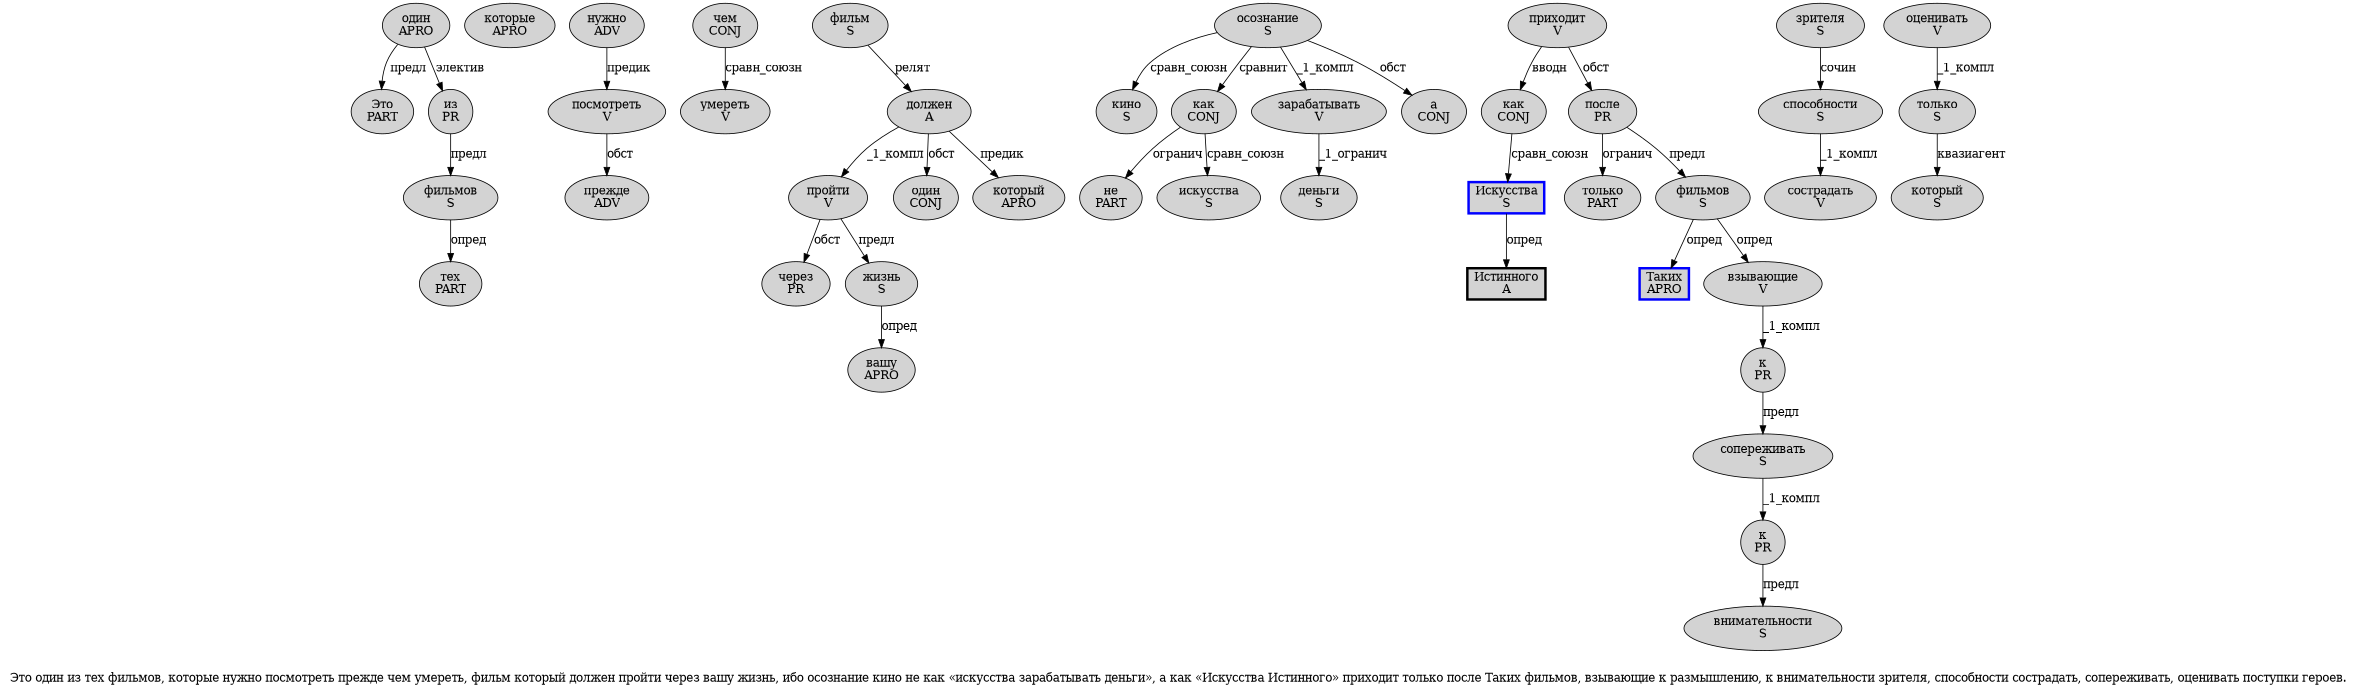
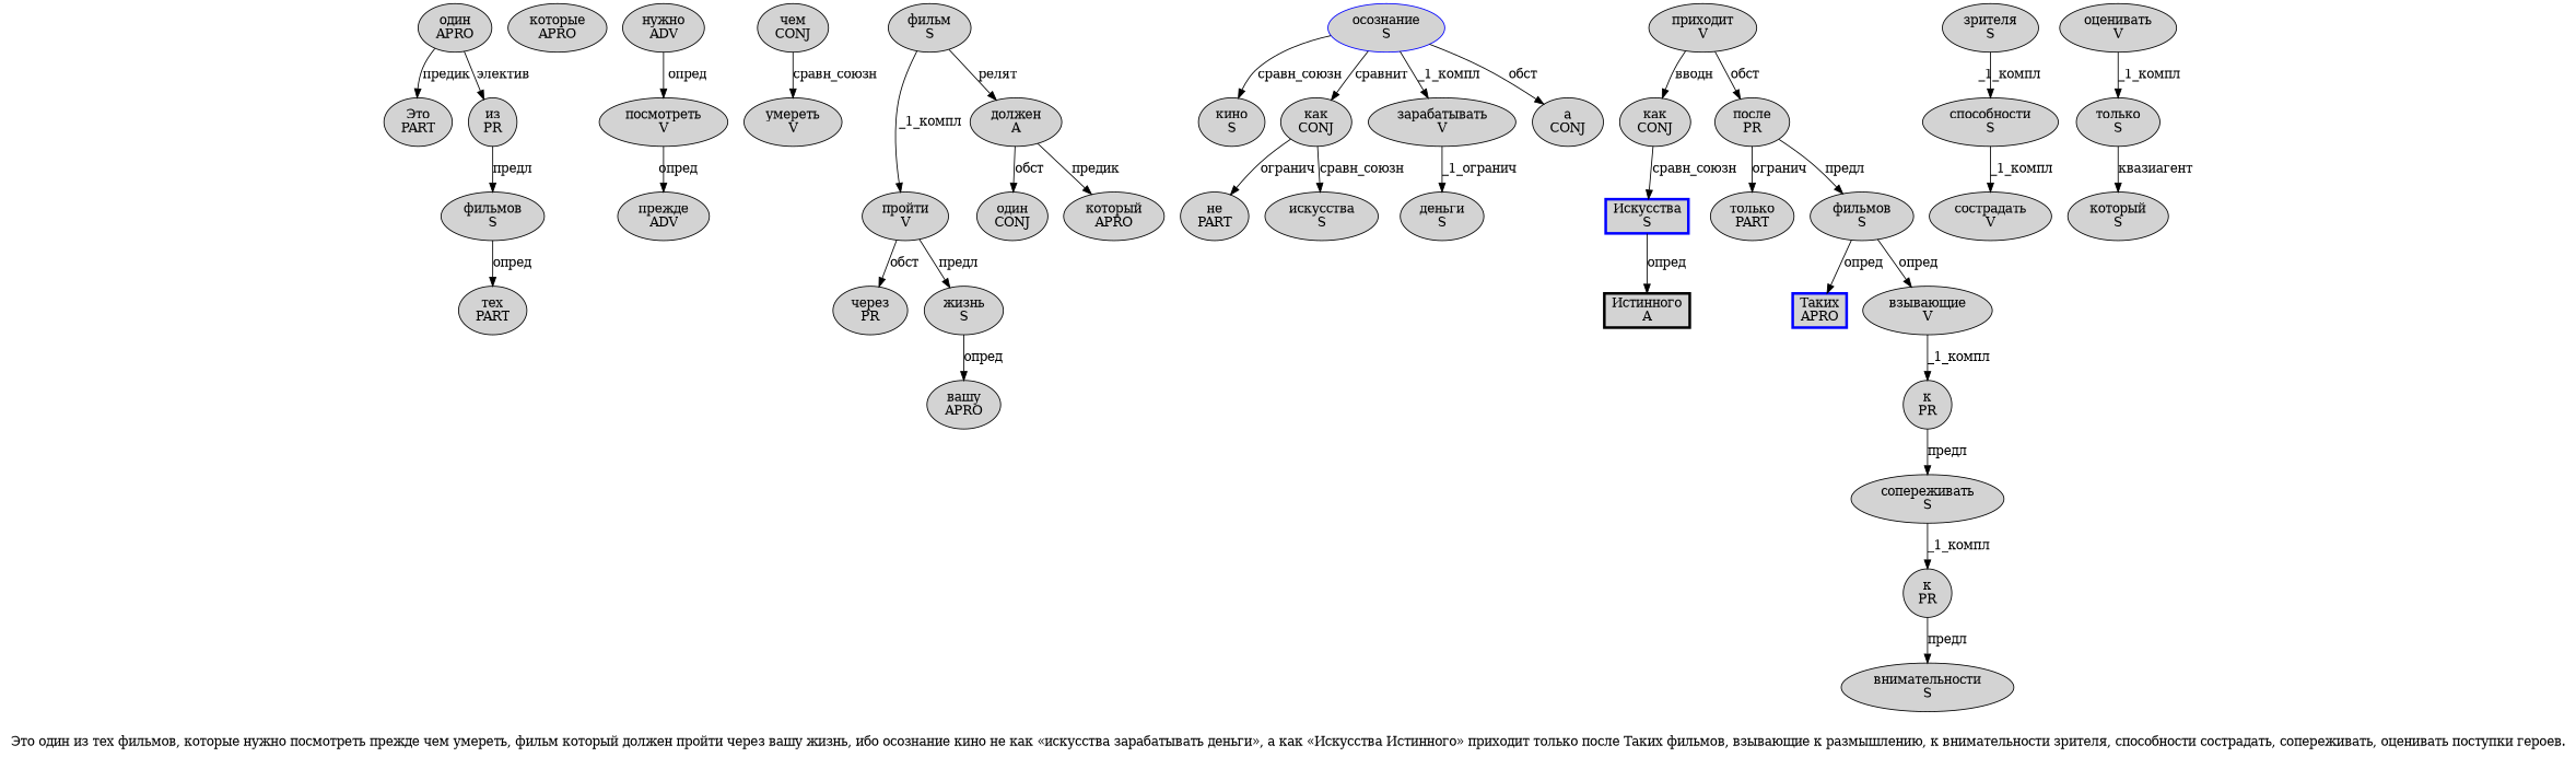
  digraph {
    label="Это один из тех фильмов, которые нужно посмотреть прежде чем умереть, фильм который должен пройти через вашу жизнь, ибо осознание кино не как «искусства зарабатывать деньги», а как «Искусства Истинного» приходит только после Таких фильмов, взывающие к размышлению, к внимательности зрителя, способности сострадать, сопереживать, оценивать поступки героев."
    node [fillcolor=lightgray penwidth=1 shape=ellipse style=filled]
    n1 [label="Это\nPART"]
    n2 [label="один\nAPRO"]
    n3 [label="из\nPR"]
    n4 [label="фильмов\nS"]
    n5 [label="тех\nPART"]
    n6 [label="которые\nAPRO"]
    n7 [label="нужно\nADV"]
    n8 [label="посмотреть\nV"]
    n9 [label="прежде\nADV"]
    n10 [label="чем\nCONJ"]
    n11 [label="умереть\nV"]
    n12 [label="фильм\nS"]
    n13 [label="должен\nA"]
    n14 [label="который\nAPRO"]
    n15 [label="пройти\nV"]
    n16 [label="один\nCONJ"]
    n17 [label="через\nPR"]
    n18 [label="жизнь\nS"]
    n19 [label="вашу\nAPRO"]
-   n20 [label="осознание\nS"]
+   n20 [label="осознание\nS" color=blue]
    n21 [label="кино\nS"]
    n22 [label="как\nCONJ"]
    n23 [label="зарабатывать\nV"]
    n24 [label="а\nCONJ"]
    n25 [label="не\nPART"]
    n26 [label="искусства\nS"]
    n27 [label="деньги\nS"]
    n28 [label="приходит\nV"]
    n29 [label="как\nCONJ"]
    n30 [label="после\nPR"]
    n31 [color=blue label="Искусства\nS" penwidth=3 shape=box]
    n32 [color=black label="Истинного\nA" penwidth=3 shape=box]
    n33 [label="только\nPART"]
    n34 [label="фильмов\nS"]
    n35 [color=blue label="Таких\nAPRO" penwidth=3 shape=box]
    n36 [label="взывающие\nV"]
    n37 [label="к\nPR"]
    n38 [label="сопереживать\nS"]
    n39 [label="к\nPR"]
    n40 [label="внимательности\nS"]
    n41 [label="зрителя\nS"]
    n42 [label="способности\nS"]
    n43 [label="сострадать\nV"]
    n44 [label="оценивать\nV"]
    n45 [label="только\nS"]
    n46 [label="который\nS"]
-   n2 -> n1 [label="предл"]
+   n2 -> n1 [label="предик"]
    n2 -> n3 [label="электив"]
    n3 -> n4 [label="предл"]
    n4 -> n5 [label="опред"]
-   n7 -> n8 [label="предик"]
-   n8 -> n9 [label="обст"]
+   n7 -> n8 [label="опред"]
+   n8 -> n9 [label="опред"]
    n10 -> n11 [label="сравн_союзн"]
    n12 -> n13 [label="релят"]
    n13 -> n14 [label="предик"]
-   n13 -> n15 [label="_1_компл"]
+   n12 -> n15 [label="_1_компл"]
    n13 -> n16 [label="обст"]
    n15 -> n17 [label="обст"]
    n15 -> n18 [label="предл"]
    n18 -> n19 [label="опред"]
    n20 -> n21 [label="сравн_союзн"]
    n20 -> n22 [label="сравнит"]
    n20 -> n23 [label="_1_компл"]
    n20 -> n24 [label="обст"]
    n22 -> n25 [label="огранич"]
    n22 -> n26 [label="сравн_союзн"]
    n23 -> n27 [label="_1_огранич"]
    n28 -> n29 [label="вводн"]
    n28 -> n30 [label="обст"]
    n29 -> n31 [label="сравн_союзн"]
    n30 -> n33 [label="огранич"]
    n30 -> n34 [label="предл"]
    n31 -> n32 [label="опред"]
    n34 -> n35 [label="опред"]
    n34 -> n36 [label="опред"]
    n36 -> n37 [label="_1_компл"]
    n37 -> n38 [label="предл"]
    n38 -> n39 [label="_1_компл"]
    n39 -> n40 [label="предл"]
-   n41 -> n42 [label="сочин"]
+   n41 -> n42 [label="_1_компл"]
    n42 -> n43 [label="_1_компл"]
    n44 -> n45 [label="_1_компл"]
    n45 -> n46 [label="квазиагент"]
  }
